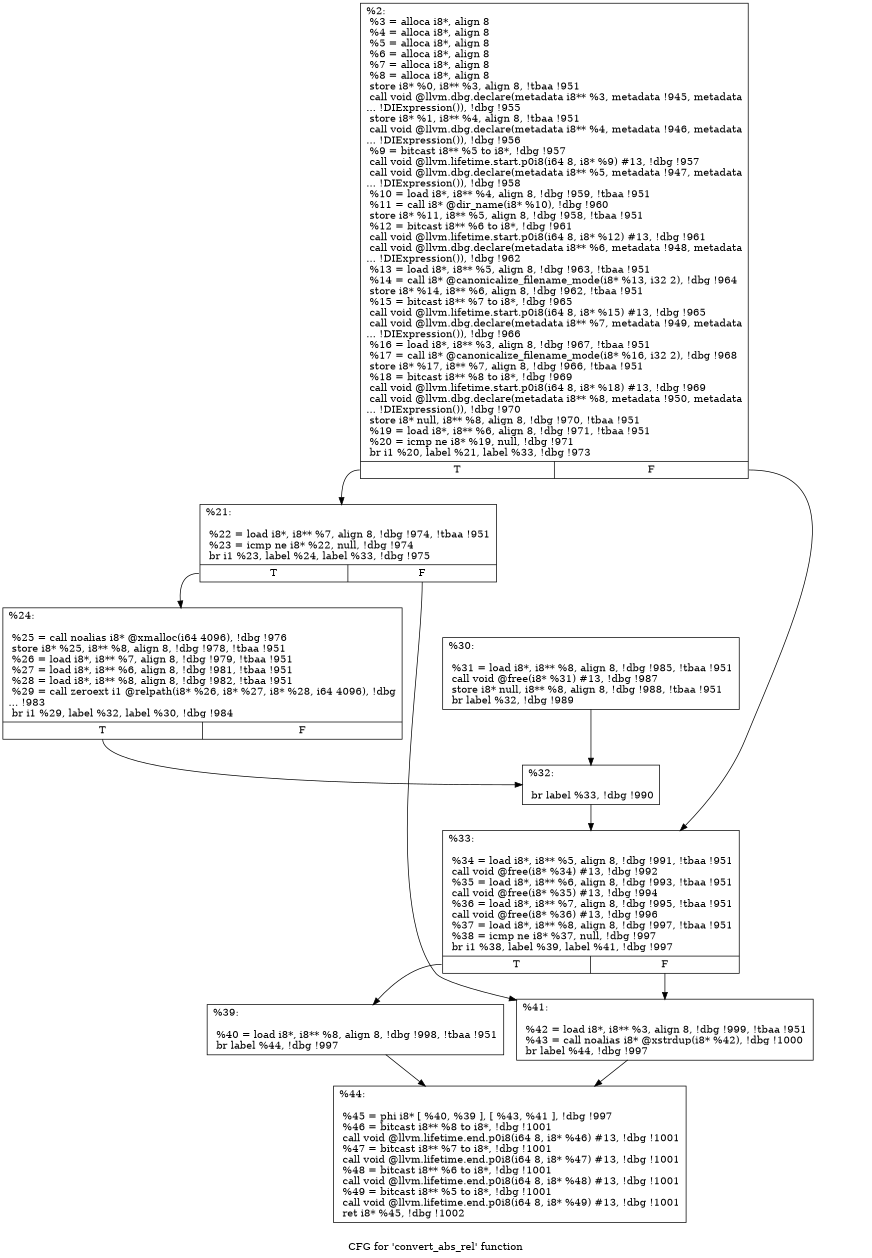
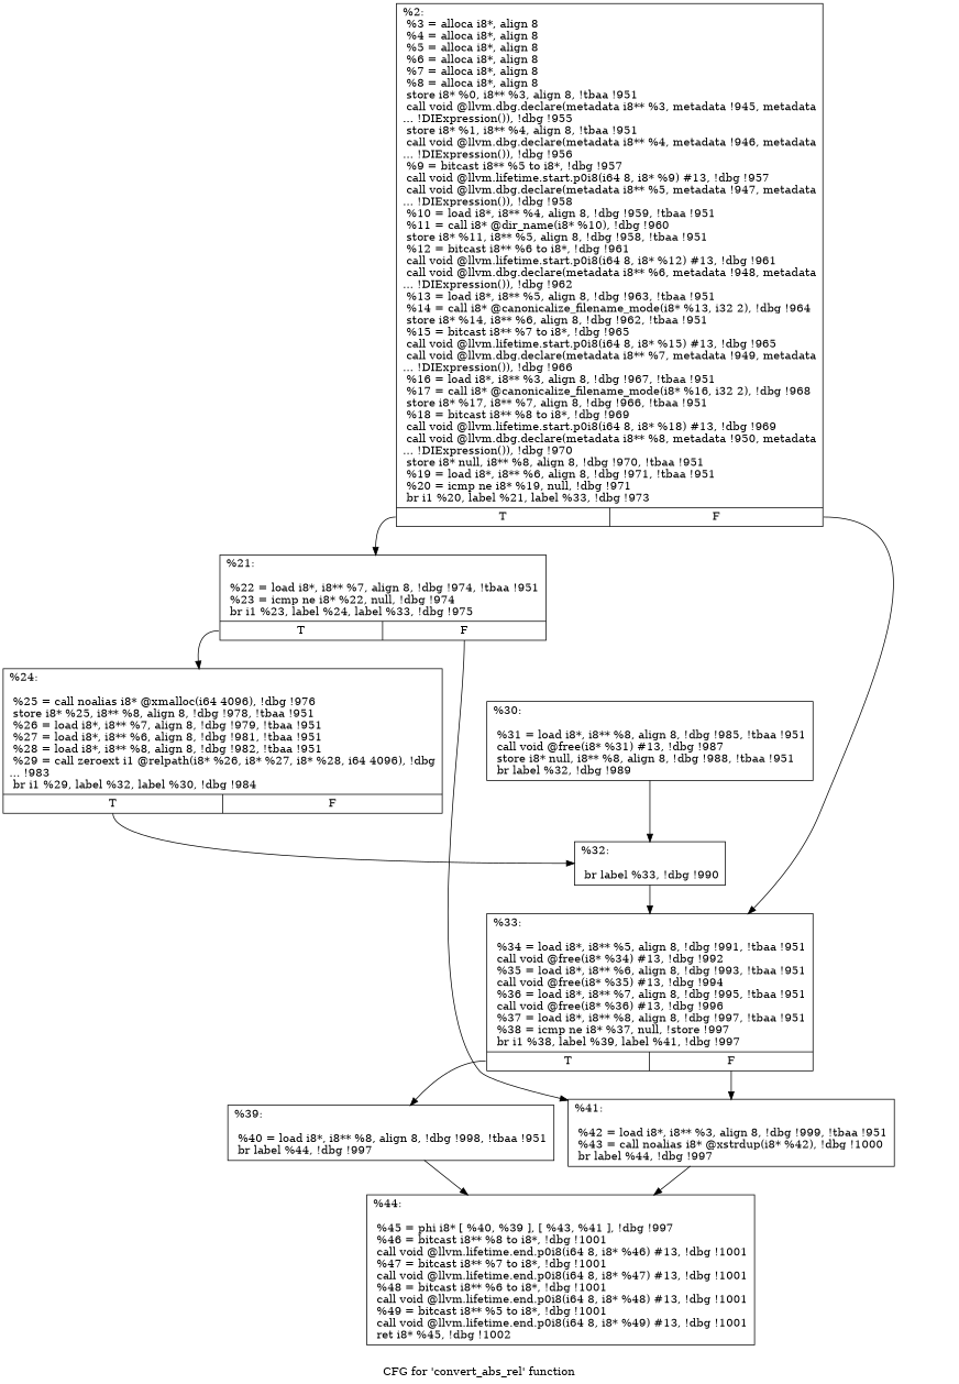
  digraph {
    fontname="DejaVu Serif"
    label="CFG for 'convert_abs_rel' function"
    node [fontname="DejaVu Serif" shape=record]
    edge [fontname="DejaVu Serif"]
    n1 [label="{%2:\l  %3 = alloca i8*, align 8\l  %4 = alloca i8*, align 8\l  %5 = alloca i8*, align 8\l  %6 = alloca i8*, align 8\l  %7 = alloca i8*, align 8\l  %8 = alloca i8*, align 8\l  store i8* %0, i8** %3, align 8, !tbaa !951\l  call void @llvm.dbg.declare(metadata i8** %3, metadata !945, metadata\l... !DIExpression()), !dbg !955\l  store i8* %1, i8** %4, align 8, !tbaa !951\l  call void @llvm.dbg.declare(metadata i8** %4, metadata !946, metadata\l... !DIExpression()), !dbg !956\l  %9 = bitcast i8** %5 to i8*, !dbg !957\l  call void @llvm.lifetime.start.p0i8(i64 8, i8* %9) #13, !dbg !957\l  call void @llvm.dbg.declare(metadata i8** %5, metadata !947, metadata\l... !DIExpression()), !dbg !958\l  %10 = load i8*, i8** %4, align 8, !dbg !959, !tbaa !951\l  %11 = call i8* @dir_name(i8* %10), !dbg !960\l  store i8* %11, i8** %5, align 8, !dbg !958, !tbaa !951\l  %12 = bitcast i8** %6 to i8*, !dbg !961\l  call void @llvm.lifetime.start.p0i8(i64 8, i8* %12) #13, !dbg !961\l  call void @llvm.dbg.declare(metadata i8** %6, metadata !948, metadata\l... !DIExpression()), !dbg !962\l  %13 = load i8*, i8** %5, align 8, !dbg !963, !tbaa !951\l  %14 = call i8* @canonicalize_filename_mode(i8* %13, i32 2), !dbg !964\l  store i8* %14, i8** %6, align 8, !dbg !962, !tbaa !951\l  %15 = bitcast i8** %7 to i8*, !dbg !965\l  call void @llvm.lifetime.start.p0i8(i64 8, i8* %15) #13, !dbg !965\l  call void @llvm.dbg.declare(metadata i8** %7, metadata !949, metadata\l... !DIExpression()), !dbg !966\l  %16 = load i8*, i8** %3, align 8, !dbg !967, !tbaa !951\l  %17 = call i8* @canonicalize_filename_mode(i8* %16, i32 2), !dbg !968\l  store i8* %17, i8** %7, align 8, !dbg !966, !tbaa !951\l  %18 = bitcast i8** %8 to i8*, !dbg !969\l  call void @llvm.lifetime.start.p0i8(i64 8, i8* %18) #13, !dbg !969\l  call void @llvm.dbg.declare(metadata i8** %8, metadata !950, metadata\l... !DIExpression()), !dbg !970\l  store i8* null, i8** %8, align 8, !dbg !970, !tbaa !951\l  %19 = load i8*, i8** %6, align 8, !dbg !971, !tbaa !951\l  %20 = icmp ne i8* %19, null, !dbg !971\l  br i1 %20, label %21, label %33, !dbg !973\l|{<s0>T|<s1>F}}"]
    n2 [label="{%21:\l\l  %22 = load i8*, i8** %7, align 8, !dbg !974, !tbaa !951\l  %23 = icmp ne i8* %22, null, !dbg !974\l  br i1 %23, label %24, label %33, !dbg !975\l|{<s0>T|<s1>F}}"]
-   n3 [label="{%33:\l\l  %34 = load i8*, i8** %5, align 8, !dbg !991, !tbaa !951\l  call void @free(i8* %34) #13, !dbg !992\l  %35 = load i8*, i8** %6, align 8, !dbg !993, !tbaa !951\l  call void @free(i8* %35) #13, !dbg !994\l  %36 = load i8*, i8** %7, align 8, !dbg !995, !tbaa !951\l  call void @free(i8* %36) #13, !dbg !996\l  %37 = load i8*, i8** %8, align 8, !dbg !997, !tbaa !951\l  %38 = icmp ne i8* %37, null, !dbg !997\l  br i1 %38, label %39, label %41, !dbg !997\l|{<s0>T|<s1>F}}"]
+   n3 [label="{%33:\l\l  %34 = load i8*, i8** %5, align 8, !dbg !991, !tbaa !951\l  call void @free(i8* %34) #13, !dbg !992\l  %35 = load i8*, i8** %6, align 8, !dbg !993, !tbaa !951\l  call void @free(i8* %35) #13, !dbg !994\l  %36 = load i8*, i8** %7, align 8, !dbg !995, !tbaa !951\l  call void @free(i8* %36) #13, !dbg !996\l  %37 = load i8*, i8** %8, align 8, !dbg !997, !tbaa !951\l  %38 = icmp ne i8* %37, null, !store !997\l  br i1 %38, label %39, label %41, !dbg !997\l|{<s0>T|<s1>F}}"]
    n4 [label="{%24:\l\l  %25 = call noalias i8* @xmalloc(i64 4096), !dbg !976\l  store i8* %25, i8** %8, align 8, !dbg !978, !tbaa !951\l  %26 = load i8*, i8** %7, align 8, !dbg !979, !tbaa !951\l  %27 = load i8*, i8** %6, align 8, !dbg !981, !tbaa !951\l  %28 = load i8*, i8** %8, align 8, !dbg !982, !tbaa !951\l  %29 = call zeroext i1 @relpath(i8* %26, i8* %27, i8* %28, i64 4096), !dbg\l... !983\l  br i1 %29, label %32, label %30, !dbg !984\l|{<s0>T|<s1>F}}"]
    n5 [label="{%41:\l\l  %42 = load i8*, i8** %3, align 8, !dbg !999, !tbaa !951\l  %43 = call noalias i8* @xstrdup(i8* %42), !dbg !1000\l  br label %44, !dbg !997\l}"]
    n6 [label="{%39:\l\l  %40 = load i8*, i8** %8, align 8, !dbg !998, !tbaa !951\l  br label %44, !dbg !997\l}"]
    n7 [label="{%32:\l\l  br label %33, !dbg !990\l}"]
    n8 [label="{%44:\l\l  %45 = phi i8* [ %40, %39 ], [ %43, %41 ], !dbg !997\l  %46 = bitcast i8** %8 to i8*, !dbg !1001\l  call void @llvm.lifetime.end.p0i8(i64 8, i8* %46) #13, !dbg !1001\l  %47 = bitcast i8** %7 to i8*, !dbg !1001\l  call void @llvm.lifetime.end.p0i8(i64 8, i8* %47) #13, !dbg !1001\l  %48 = bitcast i8** %6 to i8*, !dbg !1001\l  call void @llvm.lifetime.end.p0i8(i64 8, i8* %48) #13, !dbg !1001\l  %49 = bitcast i8** %5 to i8*, !dbg !1001\l  call void @llvm.lifetime.end.p0i8(i64 8, i8* %49) #13, !dbg !1001\l  ret i8* %45, !dbg !1002\l}"]
    n9 [label="{%30:\l\l  %31 = load i8*, i8** %8, align 8, !dbg !985, !tbaa !951\l  call void @free(i8* %31) #13, !dbg !987\l  store i8* null, i8** %8, align 8, !dbg !988, !tbaa !951\l  br label %32, !dbg !989\l}"]
    n1 -> n2 [tailport=s0]
    n1 -> n3 [tailport=s1]
    n2 -> n4 [tailport=s0]
    n2 -> n5 [tailport=s1]
    n3 -> n5 [tailport=s1]
    n3 -> n6 [tailport=s0]
    n4 -> n7 [tailport=s0]
    n5 -> n8
    n6 -> n8
    n7 -> n3
    n9 -> n7
  }
